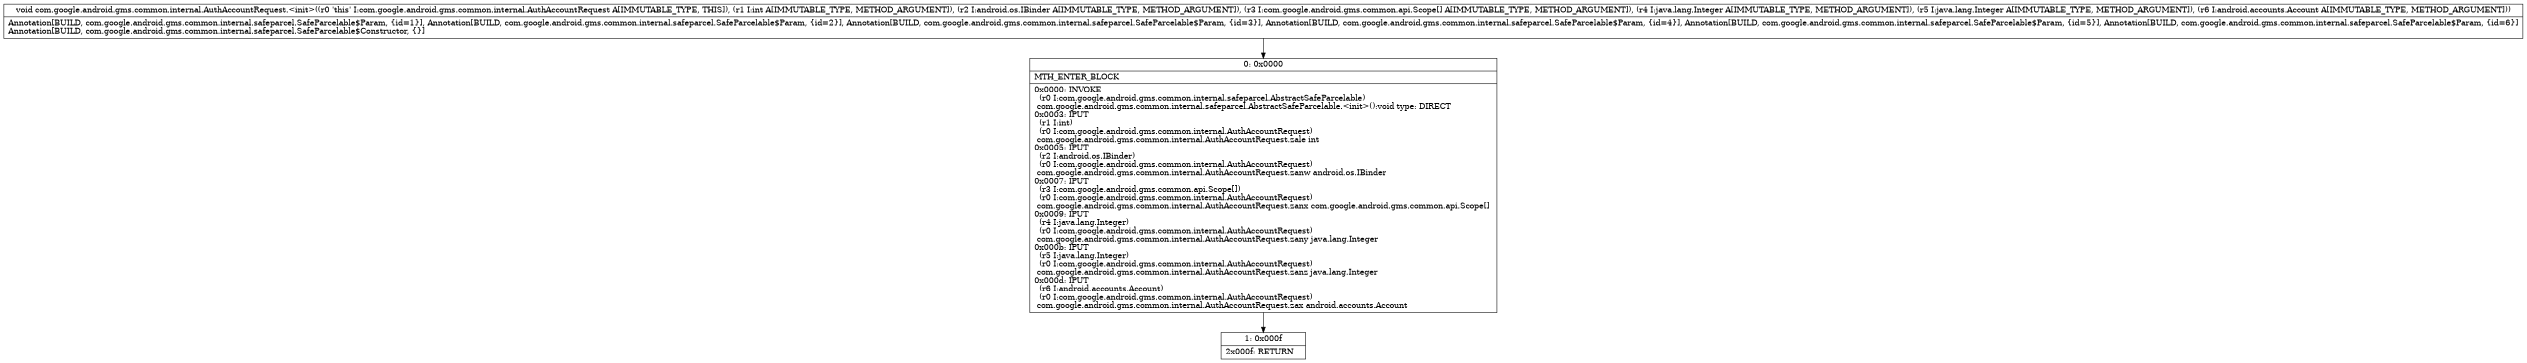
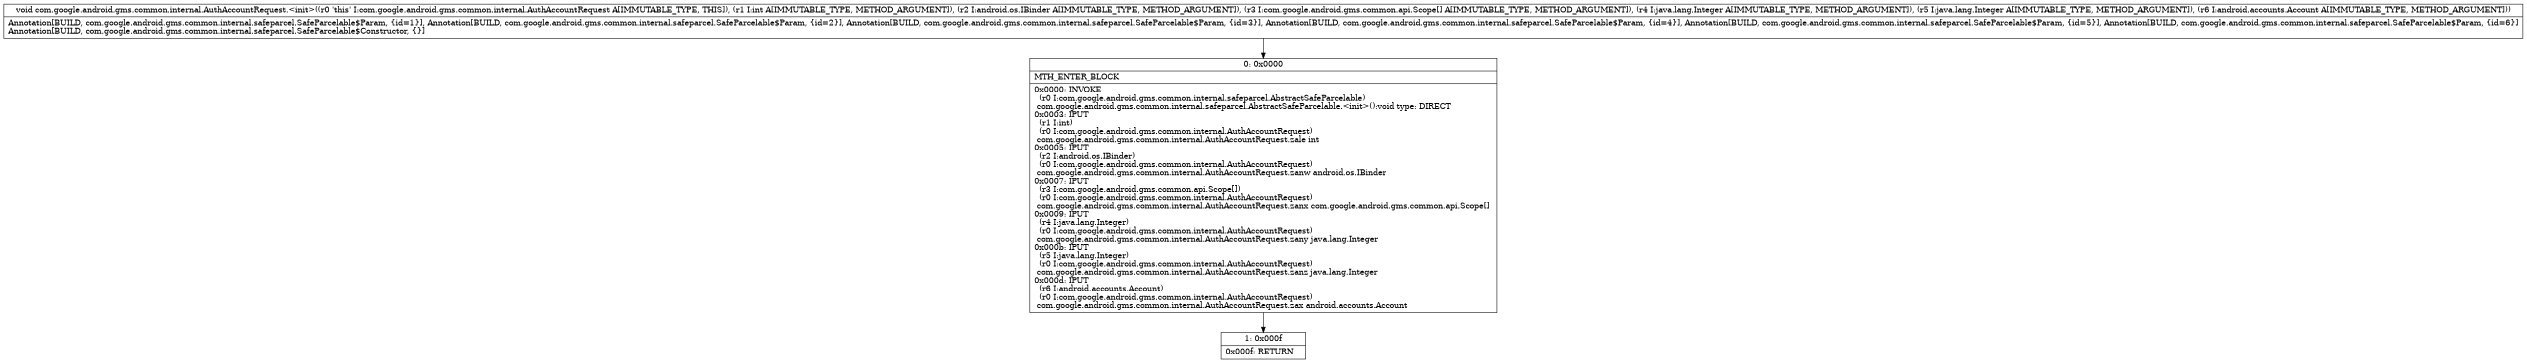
  digraph {
    node [shape=record]
    n1 [label="{0\:\ 0x0000|MTH_ENTER_BLOCK\l|0x0000: INVOKE  \l  (r0 I:com.google.android.gms.common.internal.safeparcel.AbstractSafeParcelable)\l com.google.android.gms.common.internal.safeparcel.AbstractSafeParcelable.\<init\>():void type: DIRECT \l0x0003: IPUT  \l  (r1 I:int)\l  (r0 I:com.google.android.gms.common.internal.AuthAccountRequest)\l com.google.android.gms.common.internal.AuthAccountRequest.zale int \l0x0005: IPUT  \l  (r2 I:android.os.IBinder)\l  (r0 I:com.google.android.gms.common.internal.AuthAccountRequest)\l com.google.android.gms.common.internal.AuthAccountRequest.zanw android.os.IBinder \l0x0007: IPUT  \l  (r3 I:com.google.android.gms.common.api.Scope[])\l  (r0 I:com.google.android.gms.common.internal.AuthAccountRequest)\l com.google.android.gms.common.internal.AuthAccountRequest.zanx com.google.android.gms.common.api.Scope[] \l0x0009: IPUT  \l  (r4 I:java.lang.Integer)\l  (r0 I:com.google.android.gms.common.internal.AuthAccountRequest)\l com.google.android.gms.common.internal.AuthAccountRequest.zany java.lang.Integer \l0x000b: IPUT  \l  (r5 I:java.lang.Integer)\l  (r0 I:com.google.android.gms.common.internal.AuthAccountRequest)\l com.google.android.gms.common.internal.AuthAccountRequest.zanz java.lang.Integer \l0x000d: IPUT  \l  (r6 I:android.accounts.Account)\l  (r0 I:com.google.android.gms.common.internal.AuthAccountRequest)\l com.google.android.gms.common.internal.AuthAccountRequest.zax android.accounts.Account \l}"]
-   n2 [label="{1\:\ 0x000f|2x000f: RETURN   \l}"]
+   n2 [label="{1\:\ 0x000f|0x000f: RETURN   \l}"]
    n3 [label="{void com.google.android.gms.common.internal.AuthAccountRequest.\<init\>((r0 'this' I:com.google.android.gms.common.internal.AuthAccountRequest A[IMMUTABLE_TYPE, THIS]), (r1 I:int A[IMMUTABLE_TYPE, METHOD_ARGUMENT]), (r2 I:android.os.IBinder A[IMMUTABLE_TYPE, METHOD_ARGUMENT]), (r3 I:com.google.android.gms.common.api.Scope[] A[IMMUTABLE_TYPE, METHOD_ARGUMENT]), (r4 I:java.lang.Integer A[IMMUTABLE_TYPE, METHOD_ARGUMENT]), (r5 I:java.lang.Integer A[IMMUTABLE_TYPE, METHOD_ARGUMENT]), (r6 I:android.accounts.Account A[IMMUTABLE_TYPE, METHOD_ARGUMENT]))  | Annotation[BUILD, com.google.android.gms.common.internal.safeparcel.SafeParcelable$Param, \{id=1\}], Annotation[BUILD, com.google.android.gms.common.internal.safeparcel.SafeParcelable$Param, \{id=2\}], Annotation[BUILD, com.google.android.gms.common.internal.safeparcel.SafeParcelable$Param, \{id=3\}], Annotation[BUILD, com.google.android.gms.common.internal.safeparcel.SafeParcelable$Param, \{id=4\}], Annotation[BUILD, com.google.android.gms.common.internal.safeparcel.SafeParcelable$Param, \{id=5\}], Annotation[BUILD, com.google.android.gms.common.internal.safeparcel.SafeParcelable$Param, \{id=6\}]\lAnnotation[BUILD, com.google.android.gms.common.internal.safeparcel.SafeParcelable$Constructor, \{\}]\l}"]
    n1 -> n2
    n3 -> n1
  }
